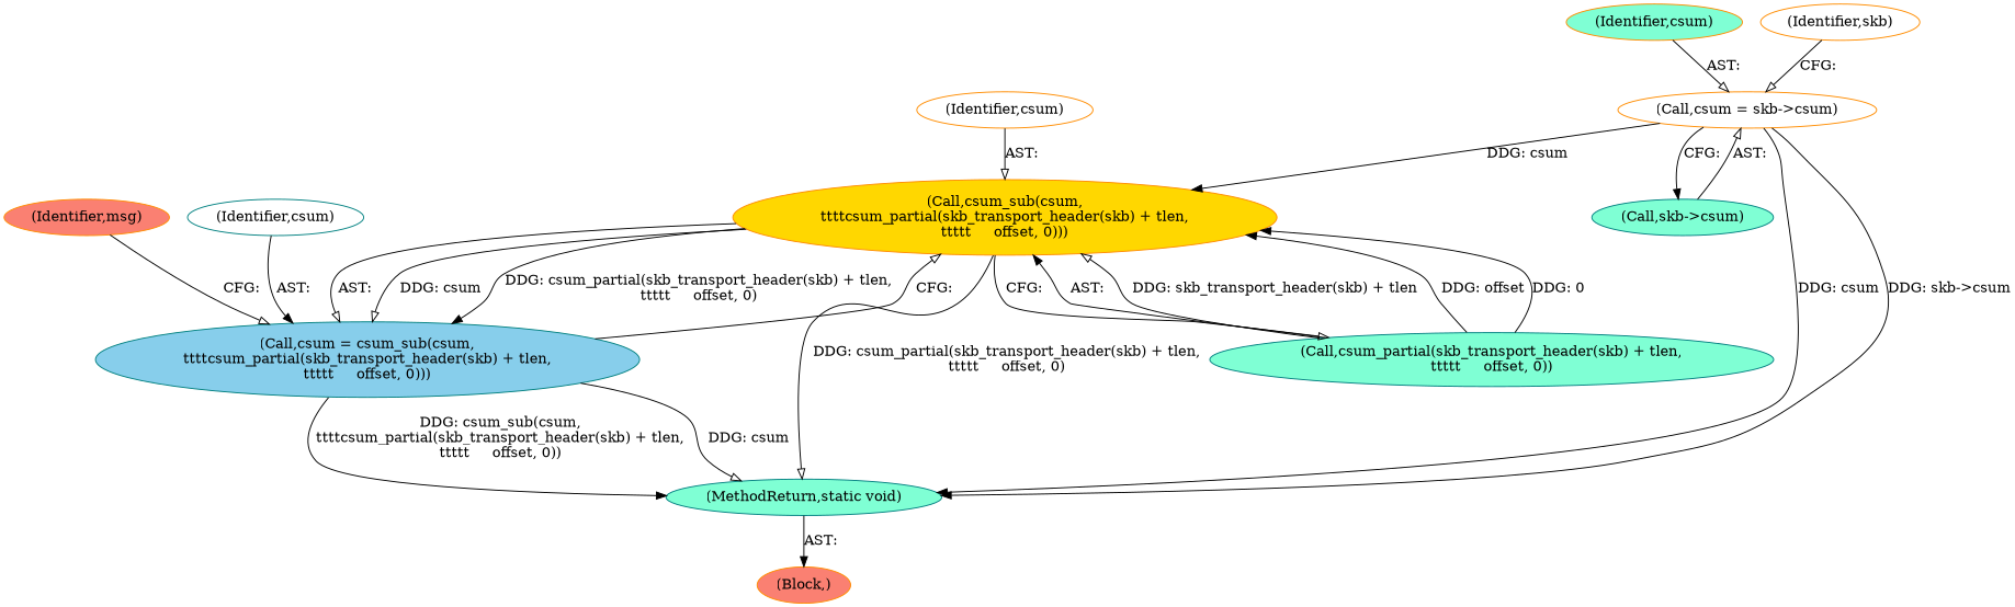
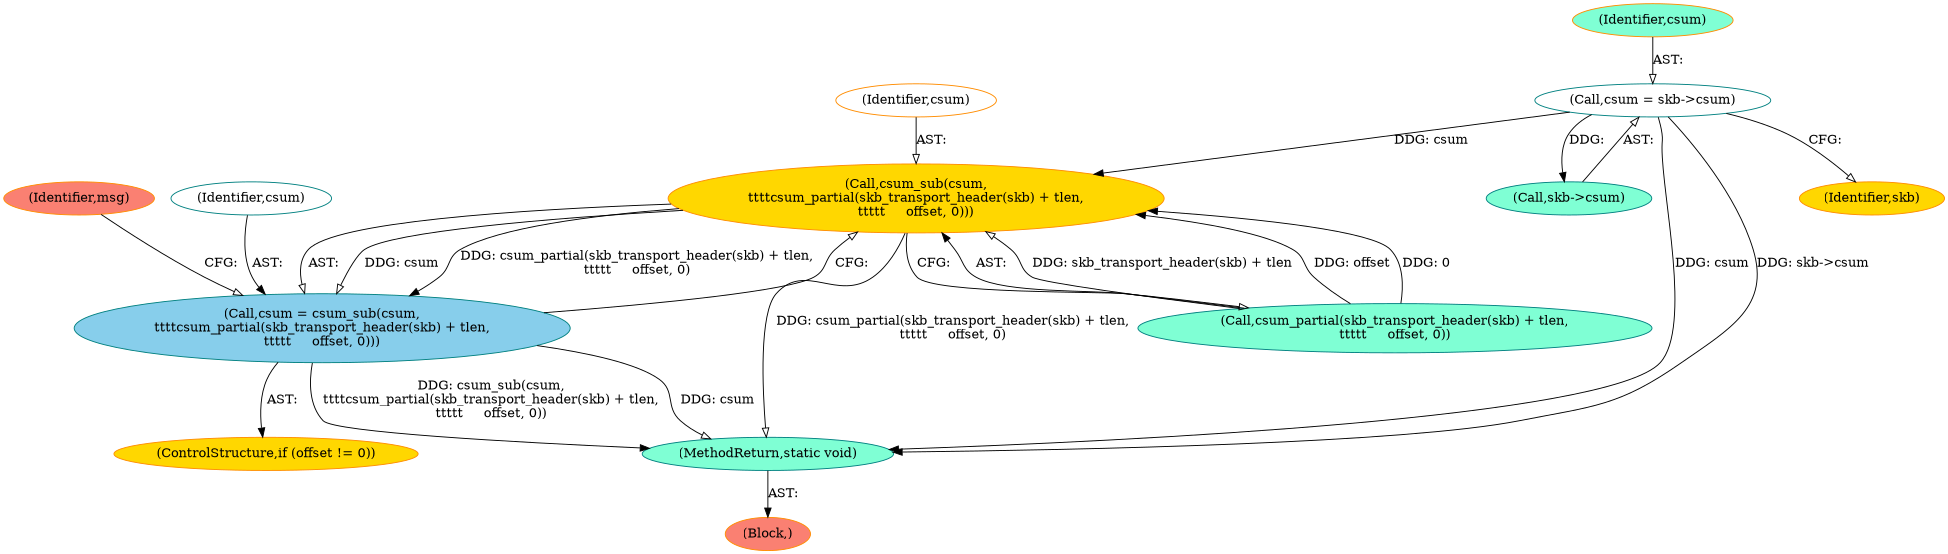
  digraph {
    node [color=darkorange fillcolor=aquamarine style=filled]
    edge [arrowhead=normal]
-   n1 [fillcolor=white label="(Call,csum = skb->csum)"]
+   n1 [color=teal fillcolor=white label="(Call,csum = skb->csum)"]
    n2 [fillcolor=gold label="(Call,csum_sub(csum,\n\t\t\t\tcsum_partial(skb_transport_header(skb) + tlen,\n\t\t\t\t\t     offset, 0)))"]
    n3 [color=teal label="(Call,skb->csum)"]
    n4 [color=teal label="(MethodReturn,static void)"]
    n5 [color=teal fillcolor=skyblue label="(Call,csum = csum_sub(csum,\n\t\t\t\tcsum_partial(skb_transport_header(skb) + tlen,\n\t\t\t\t\t     offset, 0)))"]
    n6 [color=teal label="(Call,csum_partial(skb_transport_header(skb) + tlen,\n\t\t\t\t\t     offset, 0))"]
    n7 [fillcolor=salmon label="(Block,)"]
+   n8 [fillcolor=gold label="(ControlStructure,if (offset != 0))"]
    n9 [fillcolor=salmon label="(Identifier,msg)"]
    n10 [label="(Identifier,csum)"]
    n11 [fillcolor=white label="(Identifier,csum)"]
    n12 [color=teal fillcolor=white label="(Identifier,csum)"]
-   n13 [fillcolor=white label="(Identifier,skb)"]
+   n13 [fillcolor=gold label="(Identifier,skb)"]
    n1 -> n2 [label="DDG: csum"]
-   n1 -> n3 [label="CFG: "]
+   n1 -> n3 [label="DDG: "]
    n1 -> n4 [label="DDG: csum"]
    n1 -> n4 [label="DDG: skb->csum"]
    n2 -> n4 [arrowhead=onormal label="DDG: csum_partial(skb_transport_header(skb) + tlen,\n\t\t\t\t\t     offset, 0)"]
    n2 -> n5 [arrowhead=onormal label="AST: "]
    n2 -> n5 [arrowhead=onormal label="DDG: csum"]
    n2 -> n5 [label="DDG: csum_partial(skb_transport_header(skb) + tlen,\n\t\t\t\t\t     offset, 0)"]
    n2 -> n6 [arrowhead=onormal label="CFG: "]
    n3 -> n1 [arrowhead=onormal label="AST: "]
    n4 -> n7 [label="AST: "]
    n5 -> n2 [arrowhead=onormal label="CFG: "]
    n5 -> n4 [label="DDG: csum_sub(csum,\n\t\t\t\tcsum_partial(skb_transport_header(skb) + tlen,\n\t\t\t\t\t     offset, 0))"]
    n5 -> n4 [arrowhead=onormal label="DDG: csum"]
+   n5 -> n8 [label="AST: "]
    n6 -> n2 [label="AST: "]
    n6 -> n2 [arrowhead=onormal label="DDG: skb_transport_header(skb) + tlen"]
    n6 -> n2 [label="DDG: offset"]
    n6 -> n2 [label="DDG: 0"]
    n9 -> n5 [arrowhead=onormal label="CFG: "]
    n10 -> n1 [arrowhead=onormal label="AST: "]
    n11 -> n2 [arrowhead=onormal label="AST: "]
    n12 -> n5 [label="AST: "]
-   n13 -> n1 [arrowhead=onormal label="CFG: "]
+   n1 -> n13 [arrowhead=onormal label="CFG: "]
  }
